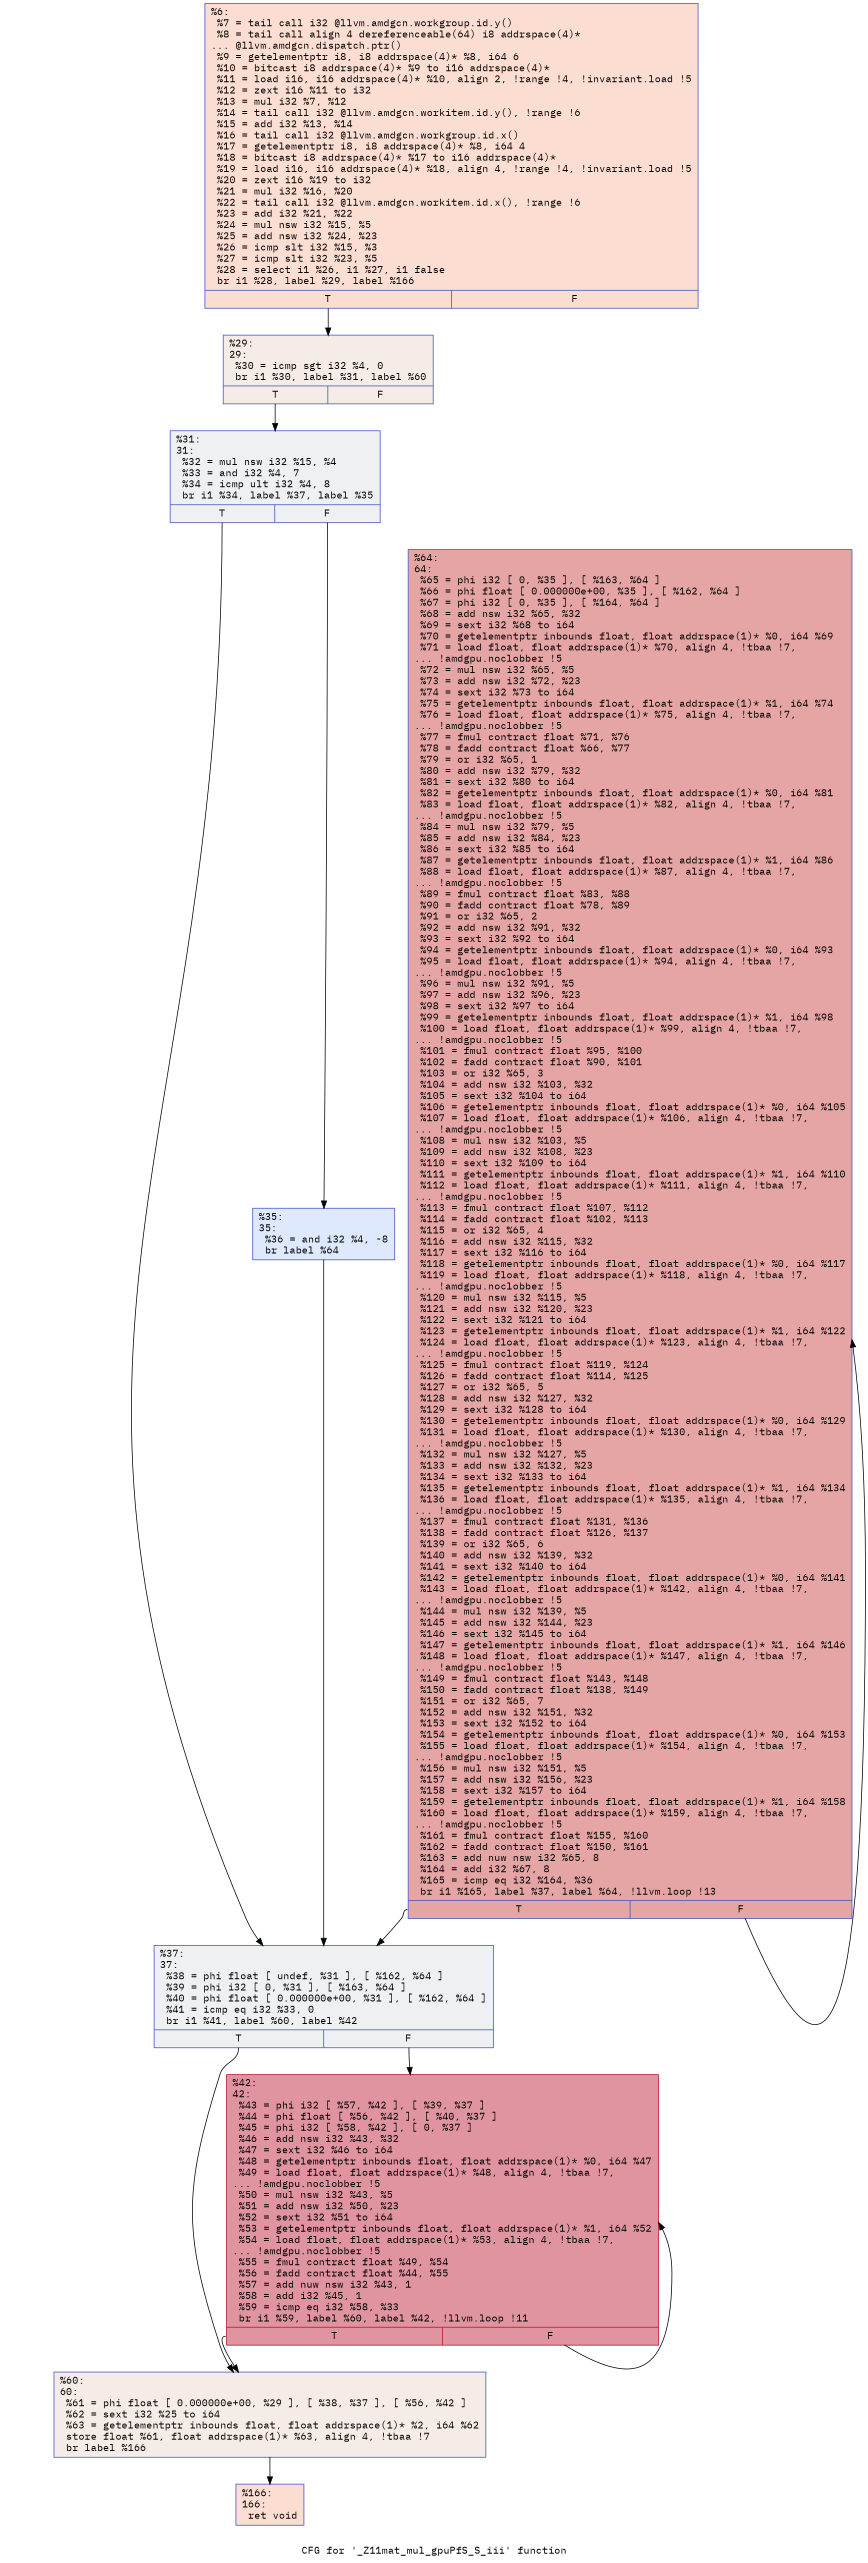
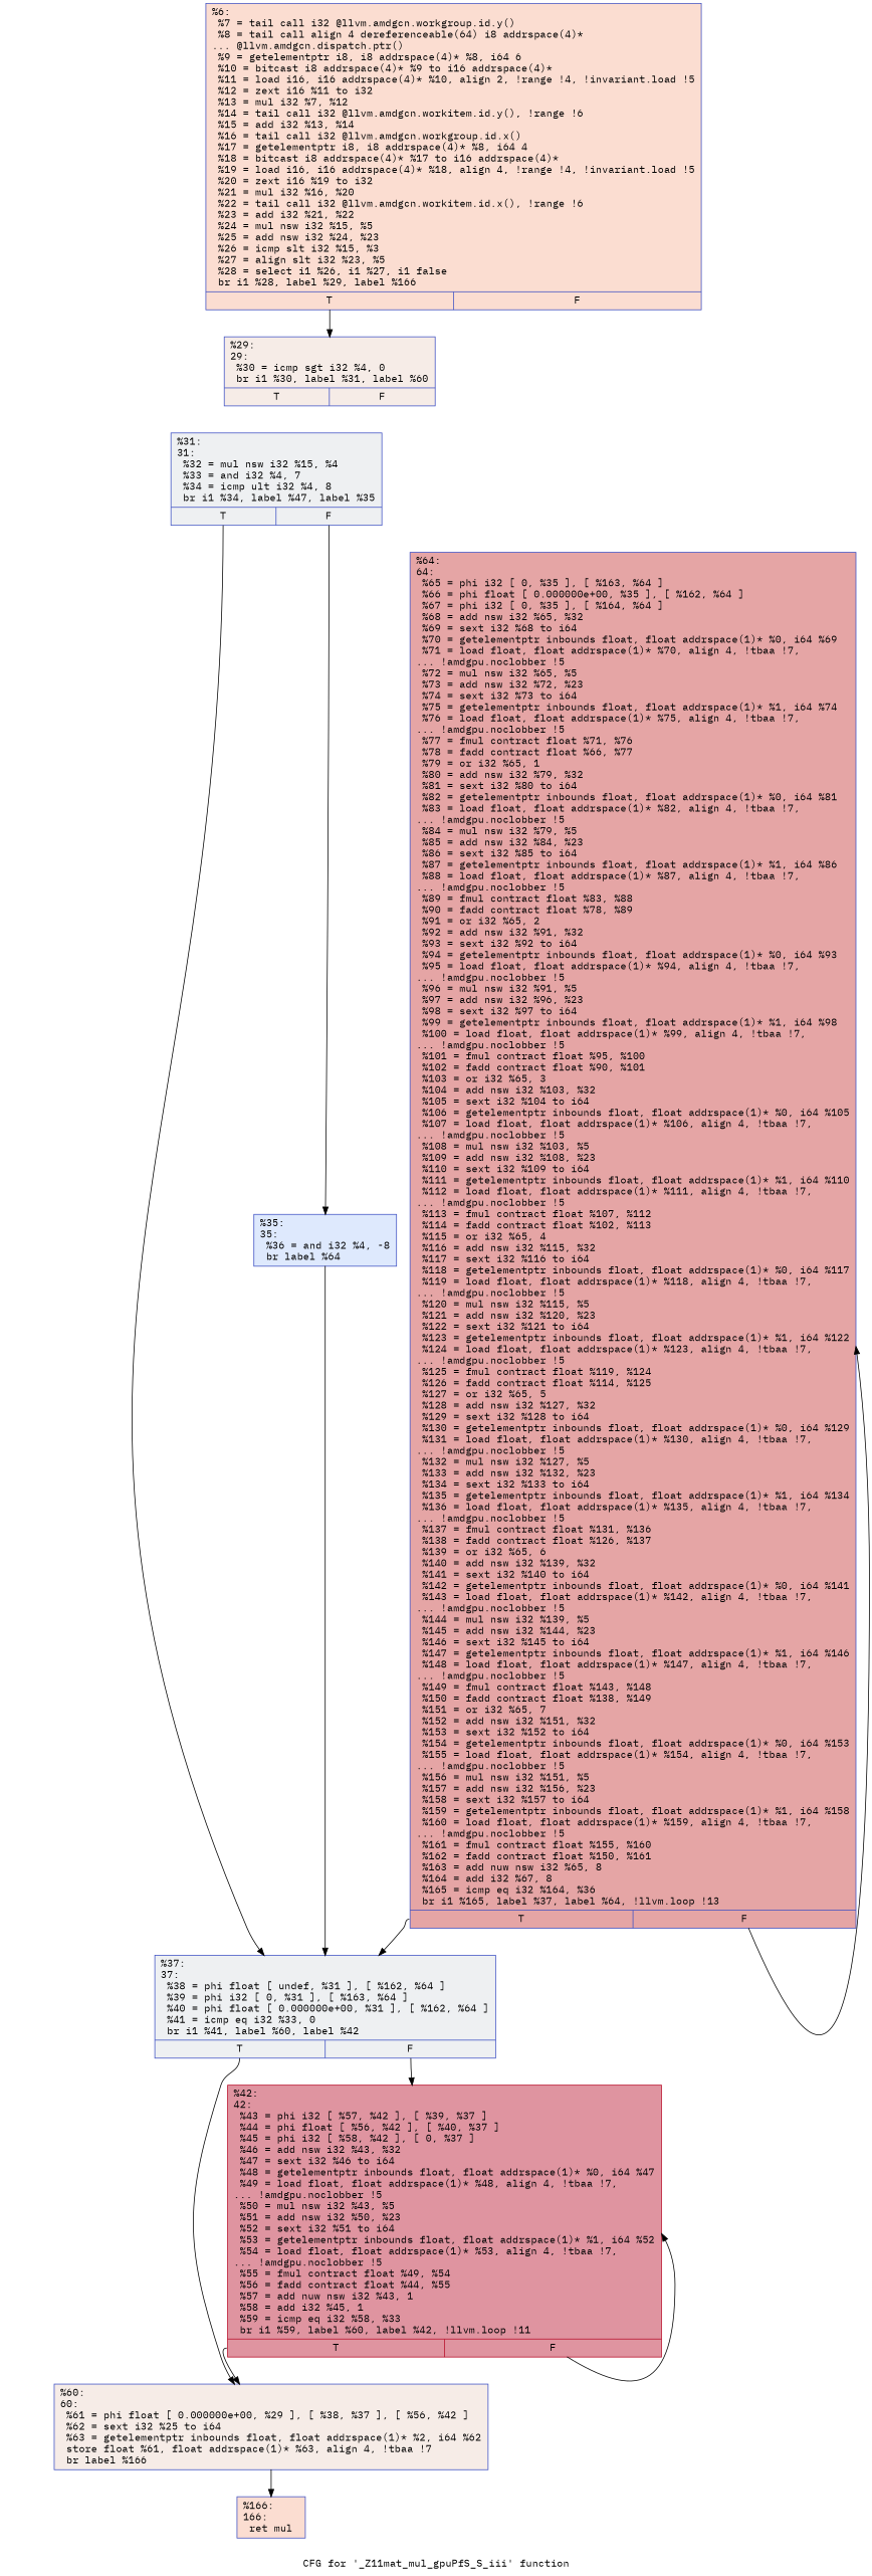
  digraph {
    fontname="IBM Plex Mono"
    label="CFG for '_Z11mat_mul_gpuPfS_S_iii' function"
    node [color="#3d50c3ff" fillcolor="#f7b39670" fontname="IBM Plex Mono" shape=record style=filled]
    edge [fontname="IBM Plex Mono" tailport=s0]
-   n1 [label="{%6:\l  %7 = tail call i32 @llvm.amdgcn.workgroup.id.y()\l  %8 = tail call align 4 dereferenceable(64) i8 addrspace(4)*\l... @llvm.amdgcn.dispatch.ptr()\l  %9 = getelementptr i8, i8 addrspace(4)* %8, i64 6\l  %10 = bitcast i8 addrspace(4)* %9 to i16 addrspace(4)*\l  %11 = load i16, i16 addrspace(4)* %10, align 2, !range !4, !invariant.load !5\l  %12 = zext i16 %11 to i32\l  %13 = mul i32 %7, %12\l  %14 = tail call i32 @llvm.amdgcn.workitem.id.y(), !range !6\l  %15 = add i32 %13, %14\l  %16 = tail call i32 @llvm.amdgcn.workgroup.id.x()\l  %17 = getelementptr i8, i8 addrspace(4)* %8, i64 4\l  %18 = bitcast i8 addrspace(4)* %17 to i16 addrspace(4)*\l  %19 = load i16, i16 addrspace(4)* %18, align 4, !range !4, !invariant.load !5\l  %20 = zext i16 %19 to i32\l  %21 = mul i32 %16, %20\l  %22 = tail call i32 @llvm.amdgcn.workitem.id.x(), !range !6\l  %23 = add i32 %21, %22\l  %24 = mul nsw i32 %15, %5\l  %25 = add nsw i32 %24, %23\l  %26 = icmp slt i32 %15, %3\l  %27 = icmp slt i32 %23, %5\l  %28 = select i1 %26, i1 %27, i1 false\l  br i1 %28, label %29, label %166\l|{<s0>T|<s1>F}}"]
+   n1 [label="{%6:\l  %7 = tail call i32 @llvm.amdgcn.workgroup.id.y()\l  %8 = tail call align 4 dereferenceable(64) i8 addrspace(4)*\l... @llvm.amdgcn.dispatch.ptr()\l  %9 = getelementptr i8, i8 addrspace(4)* %8, i64 6\l  %10 = bitcast i8 addrspace(4)* %9 to i16 addrspace(4)*\l  %11 = load i16, i16 addrspace(4)* %10, align 2, !range !4, !invariant.load !5\l  %12 = zext i16 %11 to i32\l  %13 = mul i32 %7, %12\l  %14 = tail call i32 @llvm.amdgcn.workitem.id.y(), !range !6\l  %15 = add i32 %13, %14\l  %16 = tail call i32 @llvm.amdgcn.workgroup.id.x()\l  %17 = getelementptr i8, i8 addrspace(4)* %8, i64 4\l  %18 = bitcast i8 addrspace(4)* %17 to i16 addrspace(4)*\l  %19 = load i16, i16 addrspace(4)* %18, align 4, !range !4, !invariant.load !5\l  %20 = zext i16 %19 to i32\l  %21 = mul i32 %16, %20\l  %22 = tail call i32 @llvm.amdgcn.workitem.id.x(), !range !6\l  %23 = add i32 %21, %22\l  %24 = mul nsw i32 %15, %5\l  %25 = add nsw i32 %24, %23\l  %26 = icmp slt i32 %15, %3\l  %27 = align slt i32 %23, %5\l  %28 = select i1 %26, i1 %27, i1 false\l  br i1 %28, label %29, label %166\l|{<s0>T|<s1>F}}"]
    n2 [fillcolor="#ead5c970" label="{%29:\l29:                                               \l  %30 = icmp sgt i32 %4, 0\l  br i1 %30, label %31, label %60\l|{<s0>T|<s1>F}}"]
-   n3 [fillcolor="#d9dce170" label="{%31:\l31:                                               \l  %32 = mul nsw i32 %15, %4\l  %33 = and i32 %4, 7\l  %34 = icmp ult i32 %4, 8\l  br i1 %34, label %37, label %35\l|{<s0>T|<s1>F}}"]
-   n4 [label="{%166:\l166:                                              \l  ret void\l}"]
+   n3 [fillcolor="#d9dce170" label="{%31:\l31:                                               \l  %32 = mul nsw i32 %15, %4\l  %33 = and i32 %4, 7\l  %34 = icmp ult i32 %4, 8\l  br i1 %34, label %47, label %35\l|{<s0>T|<s1>F}}"]
+   n4 [label="{%166:\l166:                                              \l  ret mul\l}"]
    n5 [fillcolor="#d9dce170" label="{%37:\l37:                                               \l  %38 = phi float [ undef, %31 ], [ %162, %64 ]\l  %39 = phi i32 [ 0, %31 ], [ %163, %64 ]\l  %40 = phi float [ 0.000000e+00, %31 ], [ %162, %64 ]\l  %41 = icmp eq i32 %33, 0\l  br i1 %41, label %60, label %42\l|{<s0>T|<s1>F}}"]
    n6 [fillcolor="#b5cdfa70" label="{%35:\l35:                                               \l  %36 = and i32 %4, -8\l  br label %64\l}"]
    n7 [fillcolor="#ead5c970" label="{%60:\l60:                                               \l  %61 = phi float [ 0.000000e+00, %29 ], [ %38, %37 ], [ %56, %42 ]\l  %62 = sext i32 %25 to i64\l  %63 = getelementptr inbounds float, float addrspace(1)* %2, i64 %62\l  store float %61, float addrspace(1)* %63, align 4, !tbaa !7\l  br label %166\l}"]
    n8 [color="#b70d28ff" fillcolor="#b70d2870" label="{%42:\l42:                                               \l  %43 = phi i32 [ %57, %42 ], [ %39, %37 ]\l  %44 = phi float [ %56, %42 ], [ %40, %37 ]\l  %45 = phi i32 [ %58, %42 ], [ 0, %37 ]\l  %46 = add nsw i32 %43, %32\l  %47 = sext i32 %46 to i64\l  %48 = getelementptr inbounds float, float addrspace(1)* %0, i64 %47\l  %49 = load float, float addrspace(1)* %48, align 4, !tbaa !7,\l... !amdgpu.noclobber !5\l  %50 = mul nsw i32 %43, %5\l  %51 = add nsw i32 %50, %23\l  %52 = sext i32 %51 to i64\l  %53 = getelementptr inbounds float, float addrspace(1)* %1, i64 %52\l  %54 = load float, float addrspace(1)* %53, align 4, !tbaa !7,\l... !amdgpu.noclobber !5\l  %55 = fmul contract float %49, %54\l  %56 = fadd contract float %44, %55\l  %57 = add nuw nsw i32 %43, 1\l  %58 = add i32 %45, 1\l  %59 = icmp eq i32 %58, %33\l  br i1 %59, label %60, label %42, !llvm.loop !11\l|{<s0>T|<s1>F}}"]
    n9 [fillcolor="#c5333470" label="{%64:\l64:                                               \l  %65 = phi i32 [ 0, %35 ], [ %163, %64 ]\l  %66 = phi float [ 0.000000e+00, %35 ], [ %162, %64 ]\l  %67 = phi i32 [ 0, %35 ], [ %164, %64 ]\l  %68 = add nsw i32 %65, %32\l  %69 = sext i32 %68 to i64\l  %70 = getelementptr inbounds float, float addrspace(1)* %0, i64 %69\l  %71 = load float, float addrspace(1)* %70, align 4, !tbaa !7,\l... !amdgpu.noclobber !5\l  %72 = mul nsw i32 %65, %5\l  %73 = add nsw i32 %72, %23\l  %74 = sext i32 %73 to i64\l  %75 = getelementptr inbounds float, float addrspace(1)* %1, i64 %74\l  %76 = load float, float addrspace(1)* %75, align 4, !tbaa !7,\l... !amdgpu.noclobber !5\l  %77 = fmul contract float %71, %76\l  %78 = fadd contract float %66, %77\l  %79 = or i32 %65, 1\l  %80 = add nsw i32 %79, %32\l  %81 = sext i32 %80 to i64\l  %82 = getelementptr inbounds float, float addrspace(1)* %0, i64 %81\l  %83 = load float, float addrspace(1)* %82, align 4, !tbaa !7,\l... !amdgpu.noclobber !5\l  %84 = mul nsw i32 %79, %5\l  %85 = add nsw i32 %84, %23\l  %86 = sext i32 %85 to i64\l  %87 = getelementptr inbounds float, float addrspace(1)* %1, i64 %86\l  %88 = load float, float addrspace(1)* %87, align 4, !tbaa !7,\l... !amdgpu.noclobber !5\l  %89 = fmul contract float %83, %88\l  %90 = fadd contract float %78, %89\l  %91 = or i32 %65, 2\l  %92 = add nsw i32 %91, %32\l  %93 = sext i32 %92 to i64\l  %94 = getelementptr inbounds float, float addrspace(1)* %0, i64 %93\l  %95 = load float, float addrspace(1)* %94, align 4, !tbaa !7,\l... !amdgpu.noclobber !5\l  %96 = mul nsw i32 %91, %5\l  %97 = add nsw i32 %96, %23\l  %98 = sext i32 %97 to i64\l  %99 = getelementptr inbounds float, float addrspace(1)* %1, i64 %98\l  %100 = load float, float addrspace(1)* %99, align 4, !tbaa !7,\l... !amdgpu.noclobber !5\l  %101 = fmul contract float %95, %100\l  %102 = fadd contract float %90, %101\l  %103 = or i32 %65, 3\l  %104 = add nsw i32 %103, %32\l  %105 = sext i32 %104 to i64\l  %106 = getelementptr inbounds float, float addrspace(1)* %0, i64 %105\l  %107 = load float, float addrspace(1)* %106, align 4, !tbaa !7,\l... !amdgpu.noclobber !5\l  %108 = mul nsw i32 %103, %5\l  %109 = add nsw i32 %108, %23\l  %110 = sext i32 %109 to i64\l  %111 = getelementptr inbounds float, float addrspace(1)* %1, i64 %110\l  %112 = load float, float addrspace(1)* %111, align 4, !tbaa !7,\l... !amdgpu.noclobber !5\l  %113 = fmul contract float %107, %112\l  %114 = fadd contract float %102, %113\l  %115 = or i32 %65, 4\l  %116 = add nsw i32 %115, %32\l  %117 = sext i32 %116 to i64\l  %118 = getelementptr inbounds float, float addrspace(1)* %0, i64 %117\l  %119 = load float, float addrspace(1)* %118, align 4, !tbaa !7,\l... !amdgpu.noclobber !5\l  %120 = mul nsw i32 %115, %5\l  %121 = add nsw i32 %120, %23\l  %122 = sext i32 %121 to i64\l  %123 = getelementptr inbounds float, float addrspace(1)* %1, i64 %122\l  %124 = load float, float addrspace(1)* %123, align 4, !tbaa !7,\l... !amdgpu.noclobber !5\l  %125 = fmul contract float %119, %124\l  %126 = fadd contract float %114, %125\l  %127 = or i32 %65, 5\l  %128 = add nsw i32 %127, %32\l  %129 = sext i32 %128 to i64\l  %130 = getelementptr inbounds float, float addrspace(1)* %0, i64 %129\l  %131 = load float, float addrspace(1)* %130, align 4, !tbaa !7,\l... !amdgpu.noclobber !5\l  %132 = mul nsw i32 %127, %5\l  %133 = add nsw i32 %132, %23\l  %134 = sext i32 %133 to i64\l  %135 = getelementptr inbounds float, float addrspace(1)* %1, i64 %134\l  %136 = load float, float addrspace(1)* %135, align 4, !tbaa !7,\l... !amdgpu.noclobber !5\l  %137 = fmul contract float %131, %136\l  %138 = fadd contract float %126, %137\l  %139 = or i32 %65, 6\l  %140 = add nsw i32 %139, %32\l  %141 = sext i32 %140 to i64\l  %142 = getelementptr inbounds float, float addrspace(1)* %0, i64 %141\l  %143 = load float, float addrspace(1)* %142, align 4, !tbaa !7,\l... !amdgpu.noclobber !5\l  %144 = mul nsw i32 %139, %5\l  %145 = add nsw i32 %144, %23\l  %146 = sext i32 %145 to i64\l  %147 = getelementptr inbounds float, float addrspace(1)* %1, i64 %146\l  %148 = load float, float addrspace(1)* %147, align 4, !tbaa !7,\l... !amdgpu.noclobber !5\l  %149 = fmul contract float %143, %148\l  %150 = fadd contract float %138, %149\l  %151 = or i32 %65, 7\l  %152 = add nsw i32 %151, %32\l  %153 = sext i32 %152 to i64\l  %154 = getelementptr inbounds float, float addrspace(1)* %0, i64 %153\l  %155 = load float, float addrspace(1)* %154, align 4, !tbaa !7,\l... !amdgpu.noclobber !5\l  %156 = mul nsw i32 %151, %5\l  %157 = add nsw i32 %156, %23\l  %158 = sext i32 %157 to i64\l  %159 = getelementptr inbounds float, float addrspace(1)* %1, i64 %158\l  %160 = load float, float addrspace(1)* %159, align 4, !tbaa !7,\l... !amdgpu.noclobber !5\l  %161 = fmul contract float %155, %160\l  %162 = fadd contract float %150, %161\l  %163 = add nuw nsw i32 %65, 8\l  %164 = add i32 %67, 8\l  %165 = icmp eq i32 %164, %36\l  br i1 %165, label %37, label %64, !llvm.loop !13\l|{<s0>T|<s1>F}}"]
    n1 -> n2
-   n2 -> n3
    n3 -> n5
    n3 -> n6 [tailport=s1]
    n5 -> n7
    n5 -> n8 [tailport=s1]
    n6 -> n5
    n7 -> n4
    n8 -> n7
    n8 -> n8 [tailport=s1]
    n9 -> n5
    n9 -> n9 [tailport=s1]
  }
